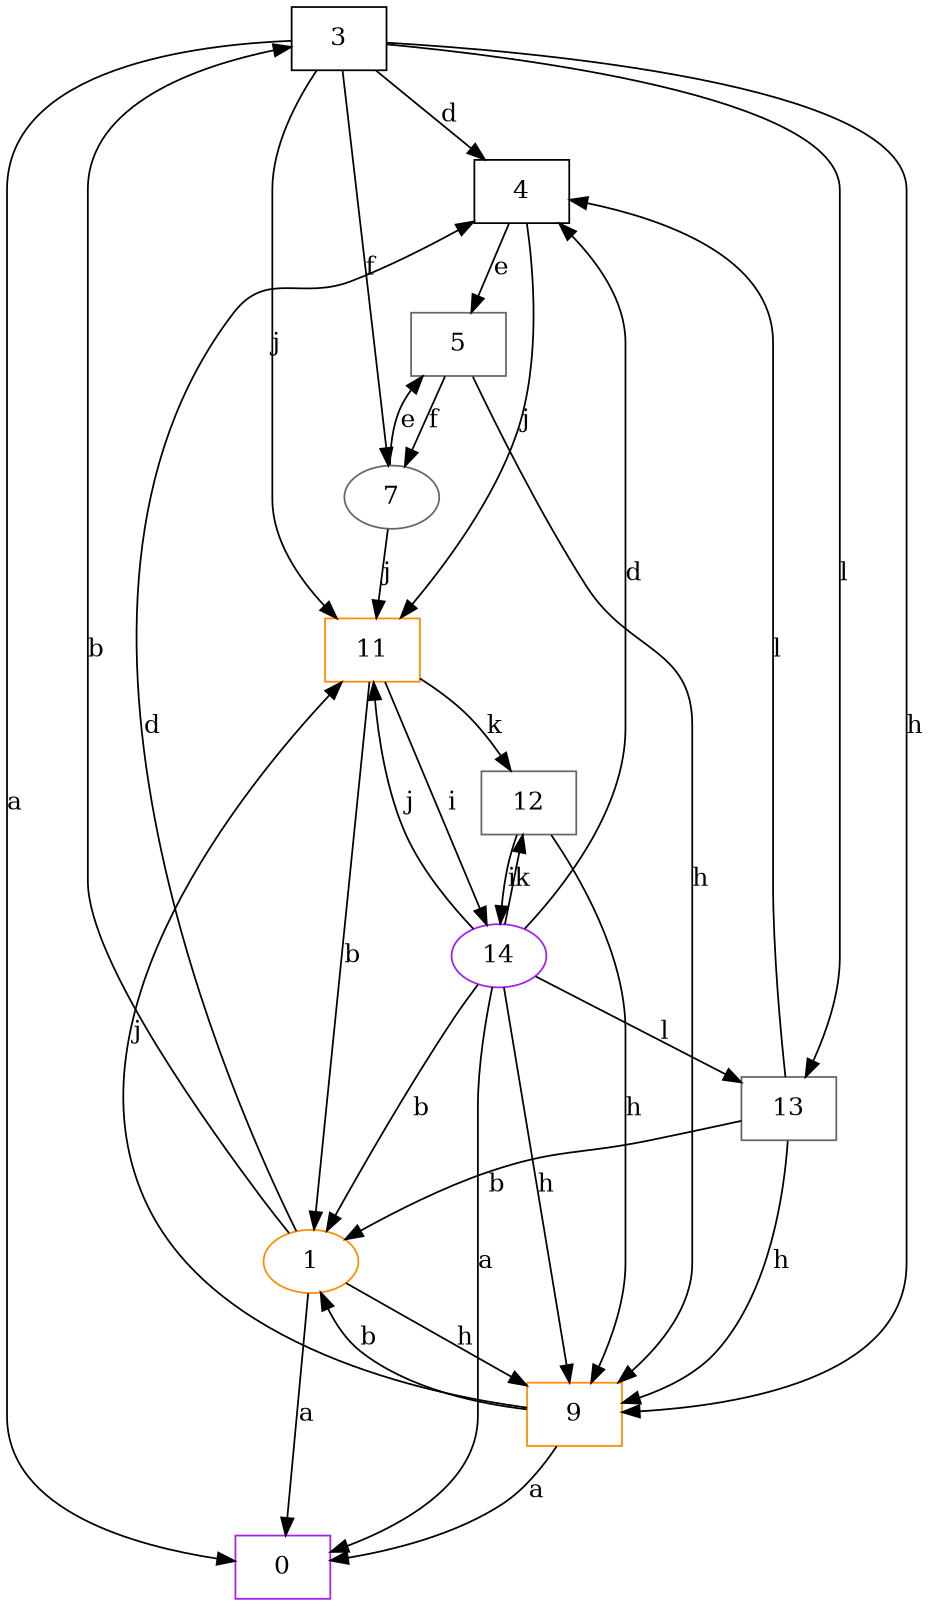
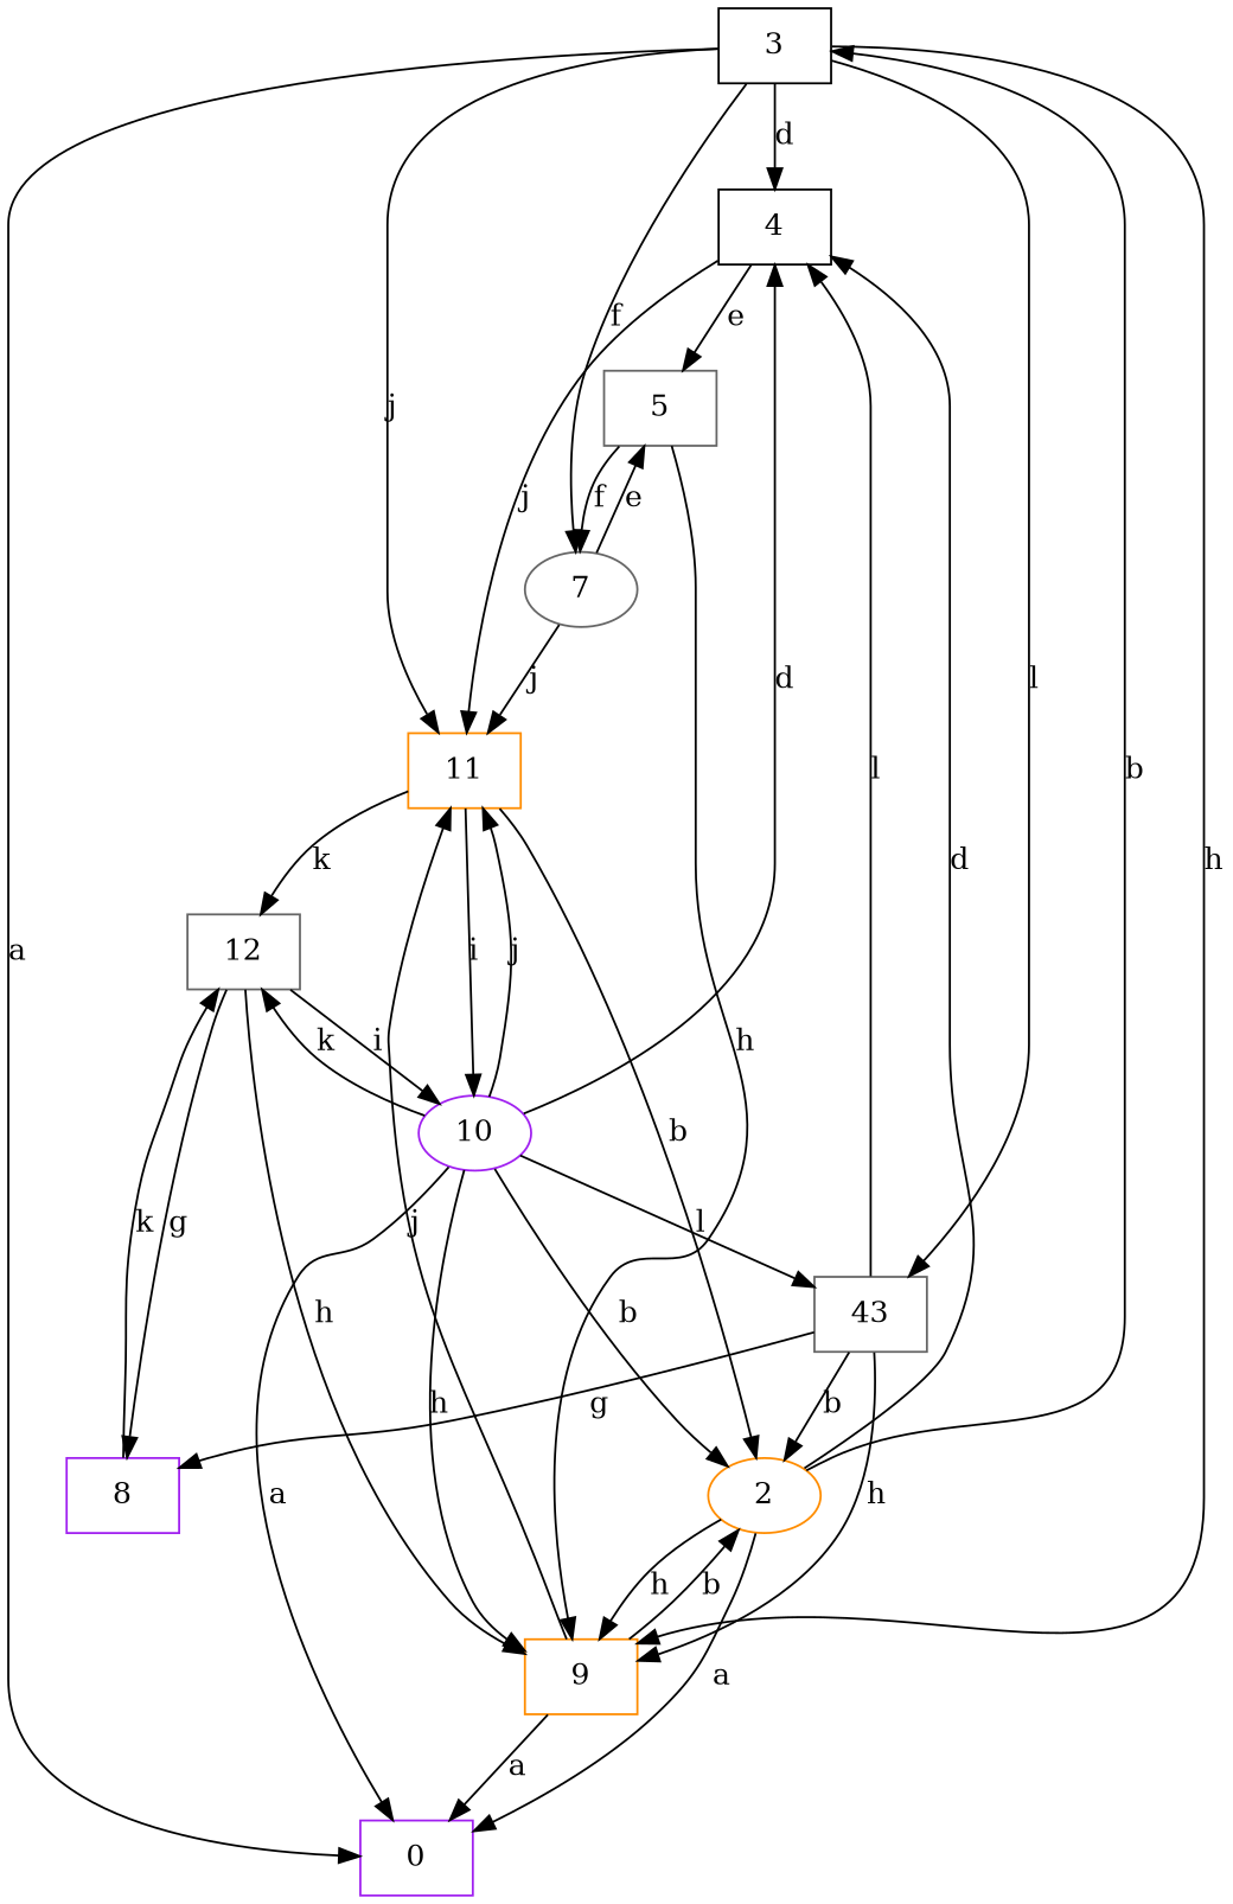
  strict digraph {
    node [color=gray40 shape=box]
    n1 [color=black label=3]
    0 [color=purple]
    4 [color=black]
    7 [shape=ellipse]
    9 [color=darkorange]
    11 [color=darkorange]
-   13
+   13 [label=43]
    5
-   2 [color=darkorange shape=ellipse label=1]
+   2 [color=darkorange shape=ellipse]
    12
-   10 [color=purple shape=ellipse label=14]
+   10 [color=purple shape=ellipse]
+   8 [color=purple]
    n1 -> 0 [label=a]
    n1 -> 4 [label=d]
    n1 -> 7 [label=f]
    n1 -> 9 [label=h]
    n1 -> 11 [label=j]
    n1 -> 13 [label=l]
    4 -> 11 [label=j]
    4 -> 5 [label=e]
    7 -> 11 [label=j]
    7 -> 5 [label=e]
    9 -> 0 [label=a]
    9 -> 11 [label=j]
    9 -> 2 [label=b]
    11 -> 2 [label=b]
    11 -> 12 [label=k]
    11 -> 10 [label=i]
    13 -> 4 [label=l]
    13 -> 9 [label=h]
    13 -> 2 [label=b]
+   13 -> 8 [label=g]
    5 -> 7 [label=f]
    5 -> 9 [label=h]
    2 -> n1 [label=b]
    2 -> 0 [label=a]
    2 -> 4 [label=d]
    2 -> 9 [label=h]
    12 -> 9 [label=h]
    12 -> 10 [label=i]
+   12 -> 8 [label=g]
    10 -> 0 [label=a]
    10 -> 4 [label=d]
    10 -> 9 [label=h]
    10 -> 11 [label=j]
    10 -> 13 [label=l]
    10 -> 2 [label=b]
    10 -> 12 [label=k]
+   8 -> 12 [label=k]
  }
